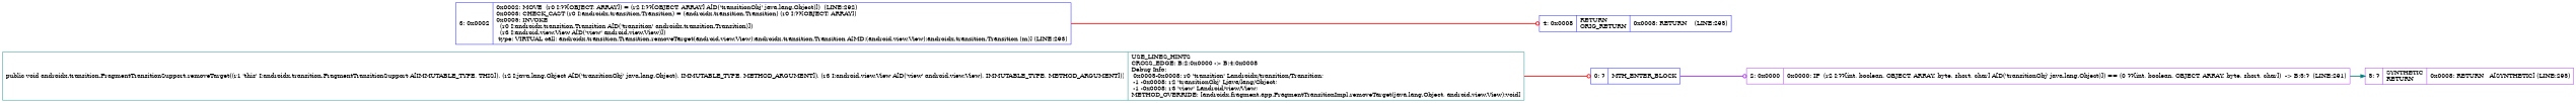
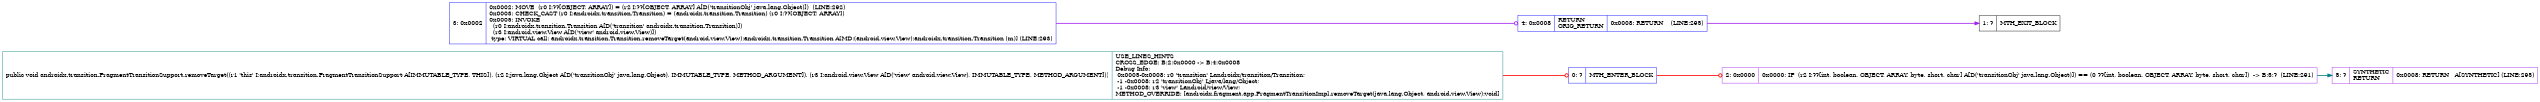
  digraph {
    rankdir=LR
    node [color=blue shape=record]
    edge [arrowhead=odot color=red style=bold]
    n1 [label="{0\:\ ?|MTH_ENTER_BLOCK\l}"]
    n2 [color=purple label="{2\:\ 0x0000|0x0000: IF  (r2 I:??[int, boolean, OBJECT, ARRAY, byte, short, char] A[D('transitionObj' java.lang.Object)]) == (0 ??[int, boolean, OBJECT, ARRAY, byte, short, char])  \-\> B:5:?  (LINE:291)\l}"]
    n3 [color=purple label="{5\:\ ?|SYNTHETIC\lRETURN\l|0x0008: RETURN   A[SYNTHETIC] (LINE:295)\l}"]
    n4 [label="{3\:\ 0x0002|0x0002: MOVE  (r0 I:??[OBJECT, ARRAY]) = (r2 I:??[OBJECT, ARRAY] A[D('transitionObj' java.lang.Object)])  (LINE:292)\l0x0003: CHECK_CAST (r0 I:androidx.transition.Transition) = (androidx.transition.Transition) (r0 I:??[OBJECT, ARRAY]) \l0x0005: INVOKE  \l  (r0 I:androidx.transition.Transition A[D('transition' androidx.transition.Transition)])\l  (r3 I:android.view.View A[D('view' android.view.View)])\l type: VIRTUAL call: androidx.transition.Transition.removeTarget(android.view.View):androidx.transition.Transition A[MD:(android.view.View):androidx.transition.Transition (m)] (LINE:293)\l}"]
    n5 [label="{4\:\ 0x0008|RETURN\lORIG_RETURN\l|0x0008: RETURN    (LINE:295)\l}"]
+   n6 [color=black label="{1\:\ ?|MTH_EXIT_BLOCK\l}"]
    n7 [color=teal label="{public void androidx.transition.FragmentTransitionSupport.removeTarget((r1 'this' I:androidx.transition.FragmentTransitionSupport A[IMMUTABLE_TYPE, THIS]), (r2 I:java.lang.Object A[D('transitionObj' java.lang.Object), IMMUTABLE_TYPE, METHOD_ARGUMENT]), (r3 I:android.view.View A[D('view' android.view.View), IMMUTABLE_TYPE, METHOD_ARGUMENT]))  | USE_LINES_HINTS\lCROSS_EDGE: B:2:0x0000 \-\> B:4:0x0008\lDebug Info:\l  0x0005\-0x0008: r0 'transition' Landroidx\/transition\/Transition;\l  \-1 \-0x0008: r2 'transitionObj' Ljava\/lang\/Object;\l  \-1 \-0x0008: r3 'view' Landroid\/view\/View;\lMETHOD_OVERRIDE: [androidx.fragment.app.FragmentTransitionImpl.removeTarget(java.lang.Object, android.view.View):void]\l}"]
-   n1 -> n2 [color=purple]
+   n1 -> n2
    n2 -> n3 [arrowhead=normal color=teal]
-   n4 -> n5
+   n4 -> n5 [color=purple]
+   n5 -> n6 [arrowhead=normal color=purple]
    n7 -> n1
  }
